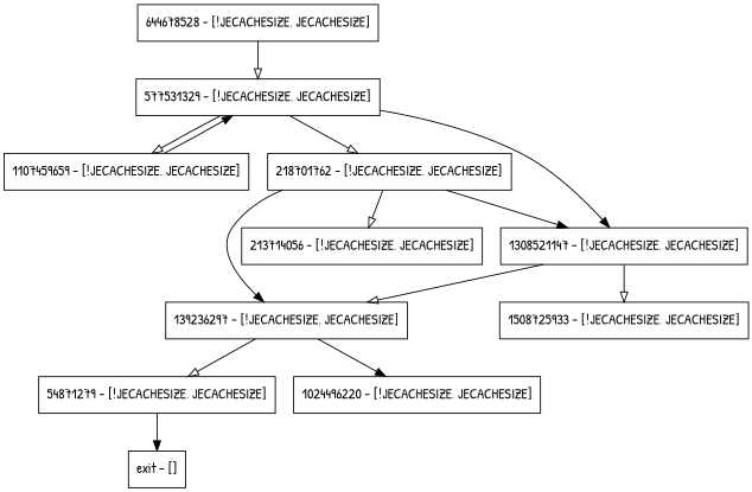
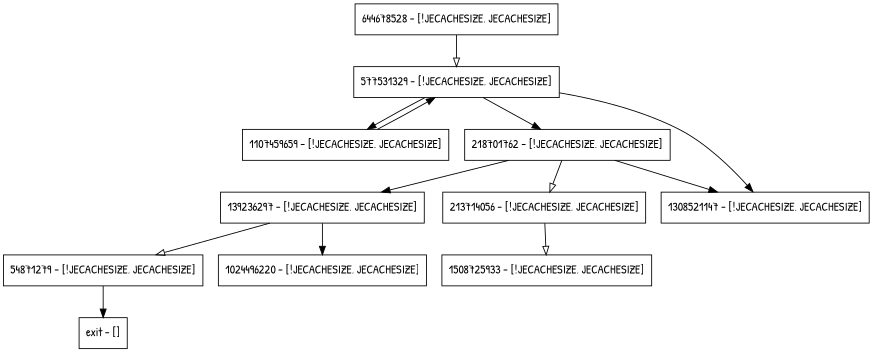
  digraph {
    fontname="Patrick Hand"
    node [fontname="Patrick Hand" shape=record]
    edge [arrowhead=normal fontname="Patrick Hand"]
    n1 [label="139236297 - [!JECACHESIZE, JECACHESIZE]"]
    n2 [label="54871279 - [!JECACHESIZE, JECACHESIZE]"]
    n3 [label="1024496220 - [!JECACHESIZE, JECACHESIZE]"]
    n4 [label="exit - []"]
    n5 [label="577531329 - [!JECACHESIZE, JECACHESIZE]"]
    n6 [label="1107459659 - [!JECACHESIZE, JECACHESIZE]"]
    n7 [label="218701762 - [!JECACHESIZE, JECACHESIZE]"]
    n8 [label="1308521147 - [!JECACHESIZE, JECACHESIZE]"]
    n9 [label="213714056 - [!JECACHESIZE, JECACHESIZE]"]
    n10 [label="1508725933 - [!JECACHESIZE, JECACHESIZE]"]
    n11 [label="644678528 - [!JECACHESIZE, JECACHESIZE]"]
    n1 -> n2 [arrowhead=onormal]
    n1 -> n3
    n2 -> n4
-   n5 -> n6 [arrowhead=onormal]
-   n5 -> n7 [arrowhead=onormal]
+   n5 -> n6
+   n5 -> n7
    n5 -> n8
    n6 -> n5
    n7 -> n1
    n7 -> n8
    n7 -> n9 [arrowhead=onormal]
-   n8 -> n1 [arrowhead=onormal]
-   n8 -> n10 [arrowhead=onormal]
+   n9 -> n10 [arrowhead=onormal]
    n11 -> n5 [arrowhead=onormal]
  }
